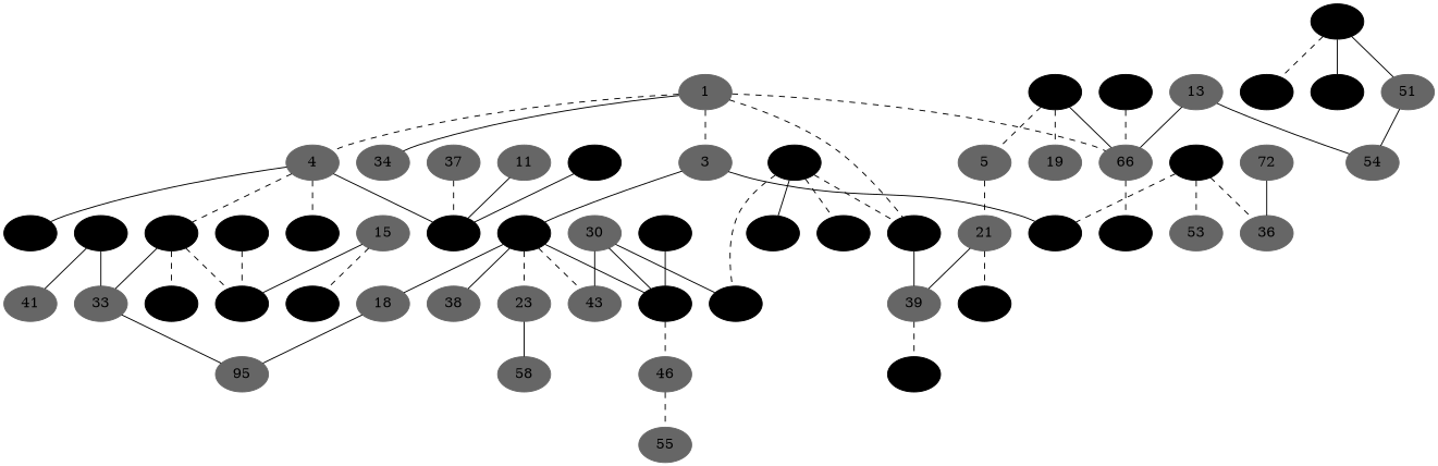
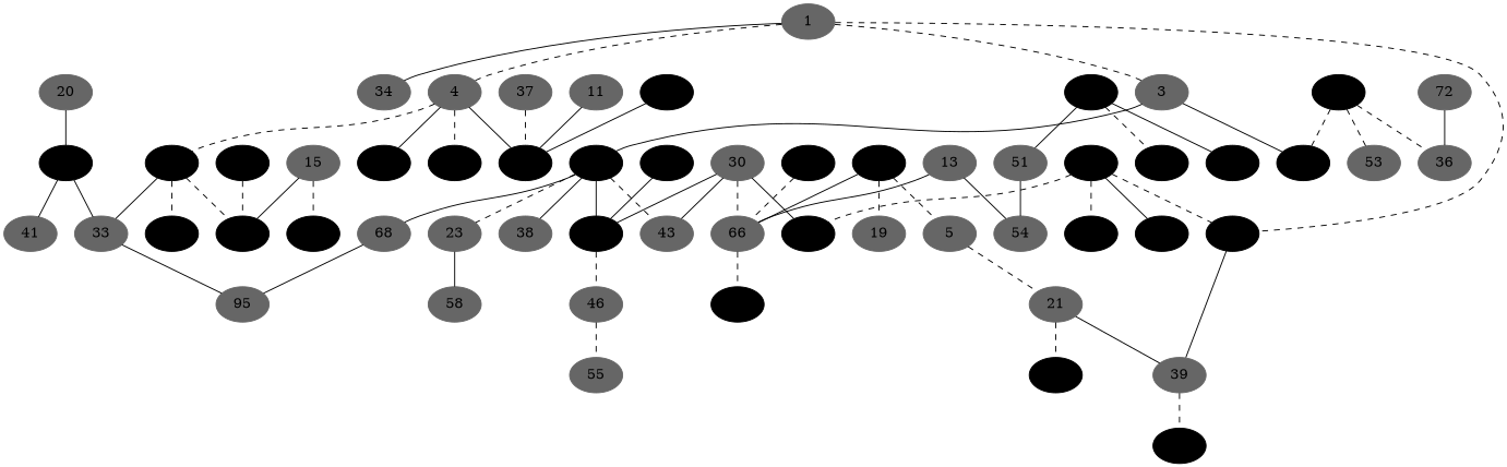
  graph {
    node [color=gray40 style=filled]
    edge [style=solid weight=1.0]
    1
    3
    4
    7 [color=black]
    n5 [label=66]
    34
    10 [color=black]
    42 [color=black]
    9 [color=black]
    17 [color=black]
    35 [color=black]
    49 [color=black]
    39
    52 [color=black]
    2 [color=black]
    5
    19
    21
-   18
+   18 [label=68]
    23
    32 [color=black]
    38
    43
    24 [color=black]
    33
    56 [color=black]
    27 [color=black]
    6 [color=black]
    31 [color=black]
    44 [color=black]
    47 [color=black]
    57 [color=black]
    8 [color=black]
    n34 [label=95]
    58
    46
    11
    12 [color=black]
    29 [color=black]
    50 [color=black]
    51
    54
    13
    14 [color=black]
    15
    40 [color=black]
    16 [color=black]
    36
    53
    25 [color=black]
+   20
    41
    n53 [label=72]
    28 [color=black]
    30
    55
    37
    48 [color=black]
    1 -- 3 [style=dashed]
    1 -- 4 [style=dashed]
    1 -- 7 [style=dashed]
-   1 -- n5 [style=dashed]
+   30 -- n5 [style=dashed]
    1 -- 34
    3 -- 10
    3 -- 42
    4 -- 9 [style=dashed]
    4 -- 17
    4 -- 35 [style=dashed]
    4 -- 49
    7 -- 39
    n5 -- 52 [style=dashed]
    10 -- 18
    10 -- 23 [style=dashed]
    10 -- 32
    10 -- 38
    10 -- 43 [style=dashed]
    9 -- 24 [style=dashed]
    9 -- 33
    9 -- 56 [style=dashed]
    39 -- 57 [style=dashed]
    2 -- n5
    2 -- 5 [style=dashed]
    2 -- 19 [style=dashed]
    5 -- 21 [style=dashed]
    21 -- 39
    21 -- 27 [style=dashed]
    18 -- n34
    23 -- 58
    32 -- 46 [style=dashed]
    33 -- n34
    6 -- 7 [style=dashed]
    6 -- 31 [style=dashed]
    6 -- 44
    6 -- 47 [style=dashed]
    8 -- n5 [style=dashed]
    46 -- 55 [style=dashed]
    11 -- 49
    12 -- 29 [style=dashed]
    12 -- 50
    12 -- 51
    51 -- 54
    13 -- n5
    13 -- 54
    14 -- 32
    15 -- 56
    15 -- 40 [style=dashed]
    16 -- 42 [style=dashed weight=2.0]
    16 -- 36 [style=dashed]
    16 -- 53 [style=dashed]
    25 -- 33
    25 -- 41
+   20 -- 25
    n53 -- 36
    28 -- 49
    30 -- 32
    30 -- 43
    30 -- 31
    37 -- 49 [style=dashed]
    48 -- 56 [style=dashed]
  }
